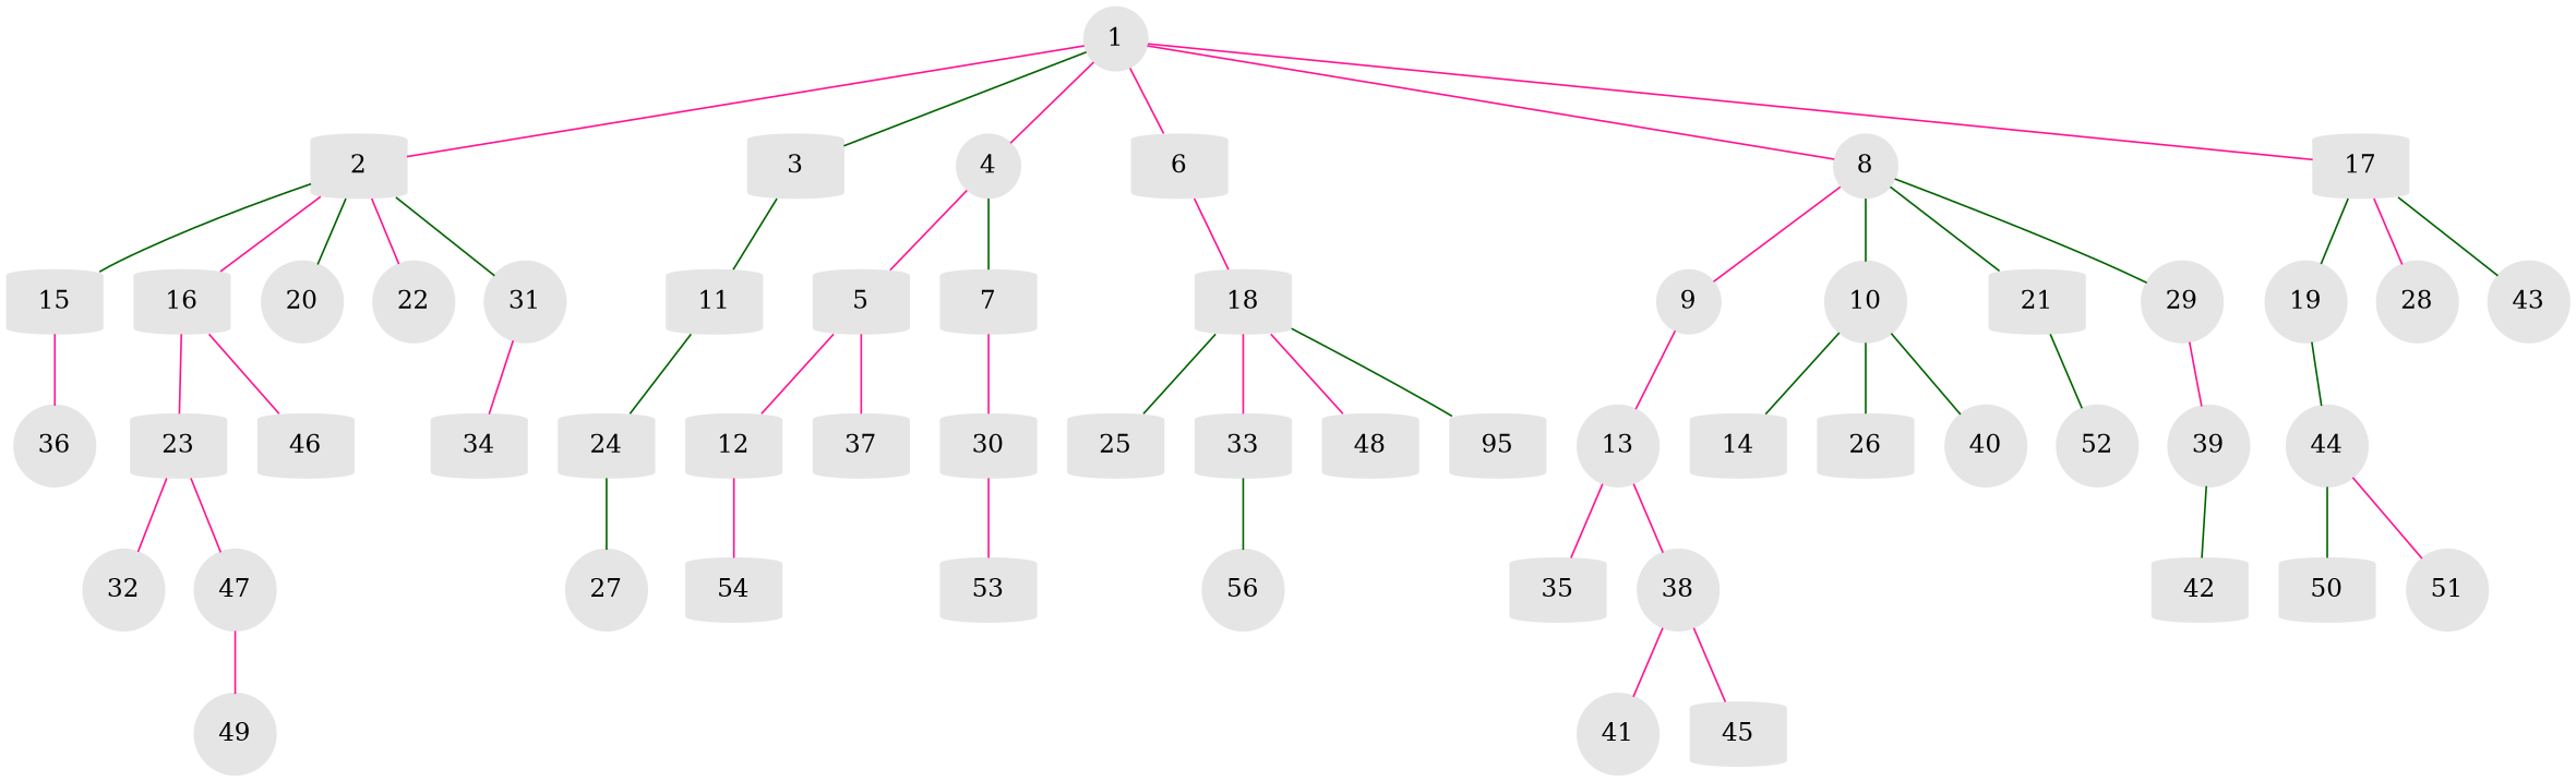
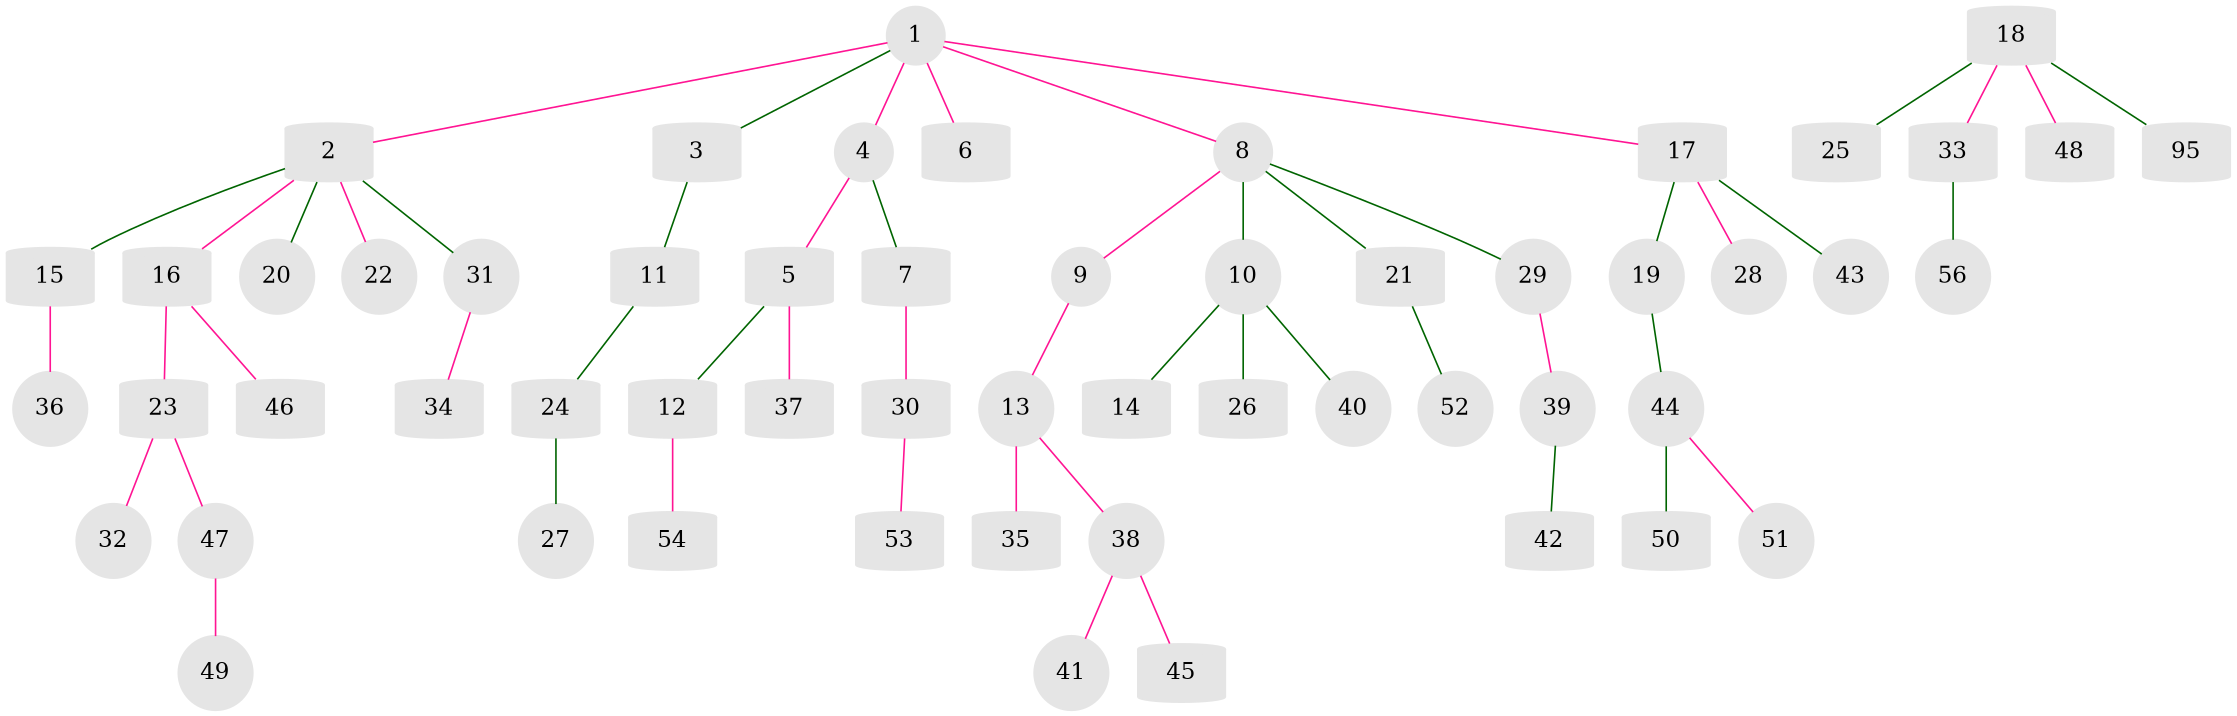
  graph {
    node [color=gray90 shape=cylinder style=filled]
    edge [color=deeppink]
    1 [shape=circle]
    2
    3
    4 [shape=circle]
    6
    8 [shape=circle]
    17
    15
    16
    20 [shape=circle]
    22 [shape=circle]
    31 [shape=circle]
    11
    5
    7
    18
    9 [shape=circle]
    10 [shape=circle]
    21
    29 [shape=circle]
    19 [shape=circle]
    28 [shape=circle]
    43 [shape=circle]
    36 [shape=circle]
    23
    46
    34
    24
    12
    37
    30
    54
    25
    33
    48
    n36 [label=95]
    53
    13 [shape=circle]
    14
    26
    40 [shape=circle]
    52 [shape=circle]
    39 [shape=circle]
    35
    38 [shape=circle]
    27 [shape=circle]
    41 [shape=circle]
    45
    32 [shape=circle]
    47 [shape=circle]
    44 [shape=circle]
    56 [shape=circle]
    50
    51 [shape=circle]
    49 [shape=circle]
    42
    1 -- 2
    1 -- 3 [color=darkgreen]
    1 -- 4
    1 -- 6
    1 -- 8
    1 -- 17
    2 -- 15 [color=darkgreen]
    2 -- 16
    2 -- 20 [color=darkgreen]
    2 -- 22
    2 -- 31 [color=darkgreen]
    3 -- 11 [color=darkgreen]
    4 -- 5
    4 -- 7 [color=darkgreen]
-   6 -- 18
    8 -- 9
    8 -- 10 [color=darkgreen]
    8 -- 21 [color=darkgreen]
    8 -- 29 [color=darkgreen]
    17 -- 19 [color=darkgreen]
    17 -- 28
    17 -- 43 [color=darkgreen]
    15 -- 36
    16 -- 23
    16 -- 46
    31 -- 34
    11 -- 24 [color=darkgreen]
-   5 -- 12
+   5 -- 12 [color=darkgreen]
    5 -- 37
    7 -- 30
    18 -- 25 [color=darkgreen]
    18 -- 33
    18 -- 48
    18 -- n36 [color=darkgreen]
    9 -- 13
    10 -- 14 [color=darkgreen]
    10 -- 26 [color=darkgreen]
    10 -- 40 [color=darkgreen]
    21 -- 52 [color=darkgreen]
    29 -- 39
    19 -- 44 [color=darkgreen]
    23 -- 32
    23 -- 47
    24 -- 27 [color=darkgreen]
    12 -- 54
    30 -- 53
    33 -- 56 [color=darkgreen]
    13 -- 35
    13 -- 38
    39 -- 42 [color=darkgreen]
    38 -- 41
    38 -- 45
    47 -- 49
    44 -- 50 [color=darkgreen]
    44 -- 51
  }
